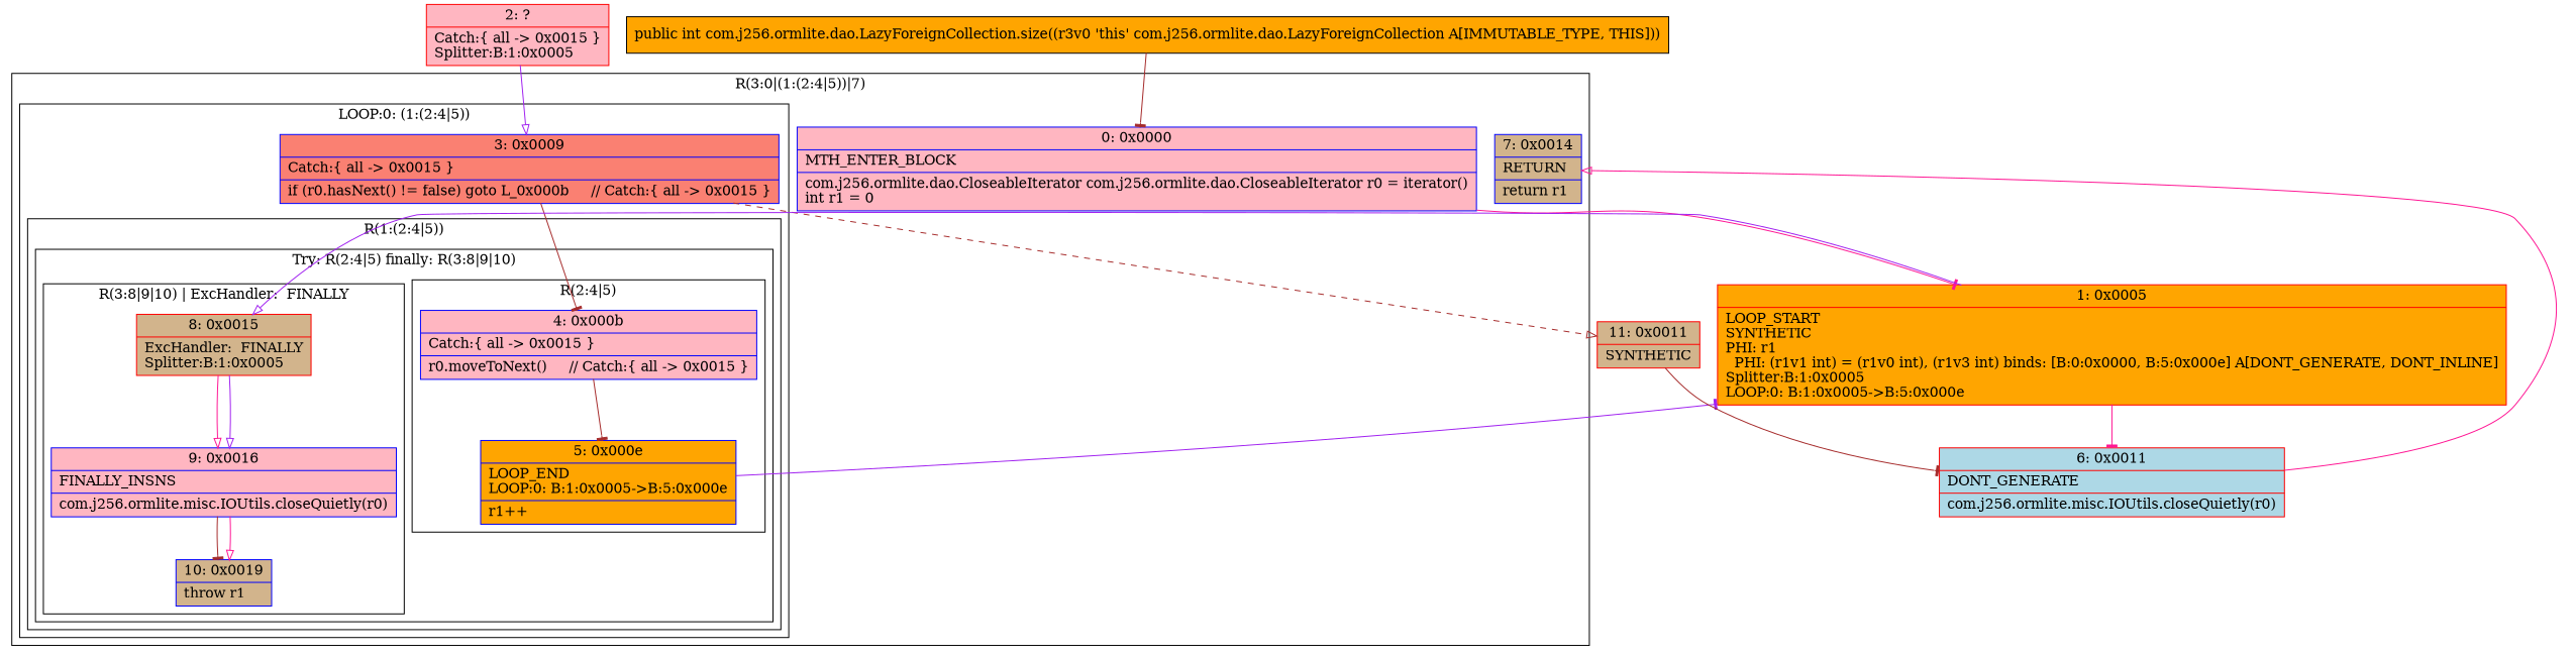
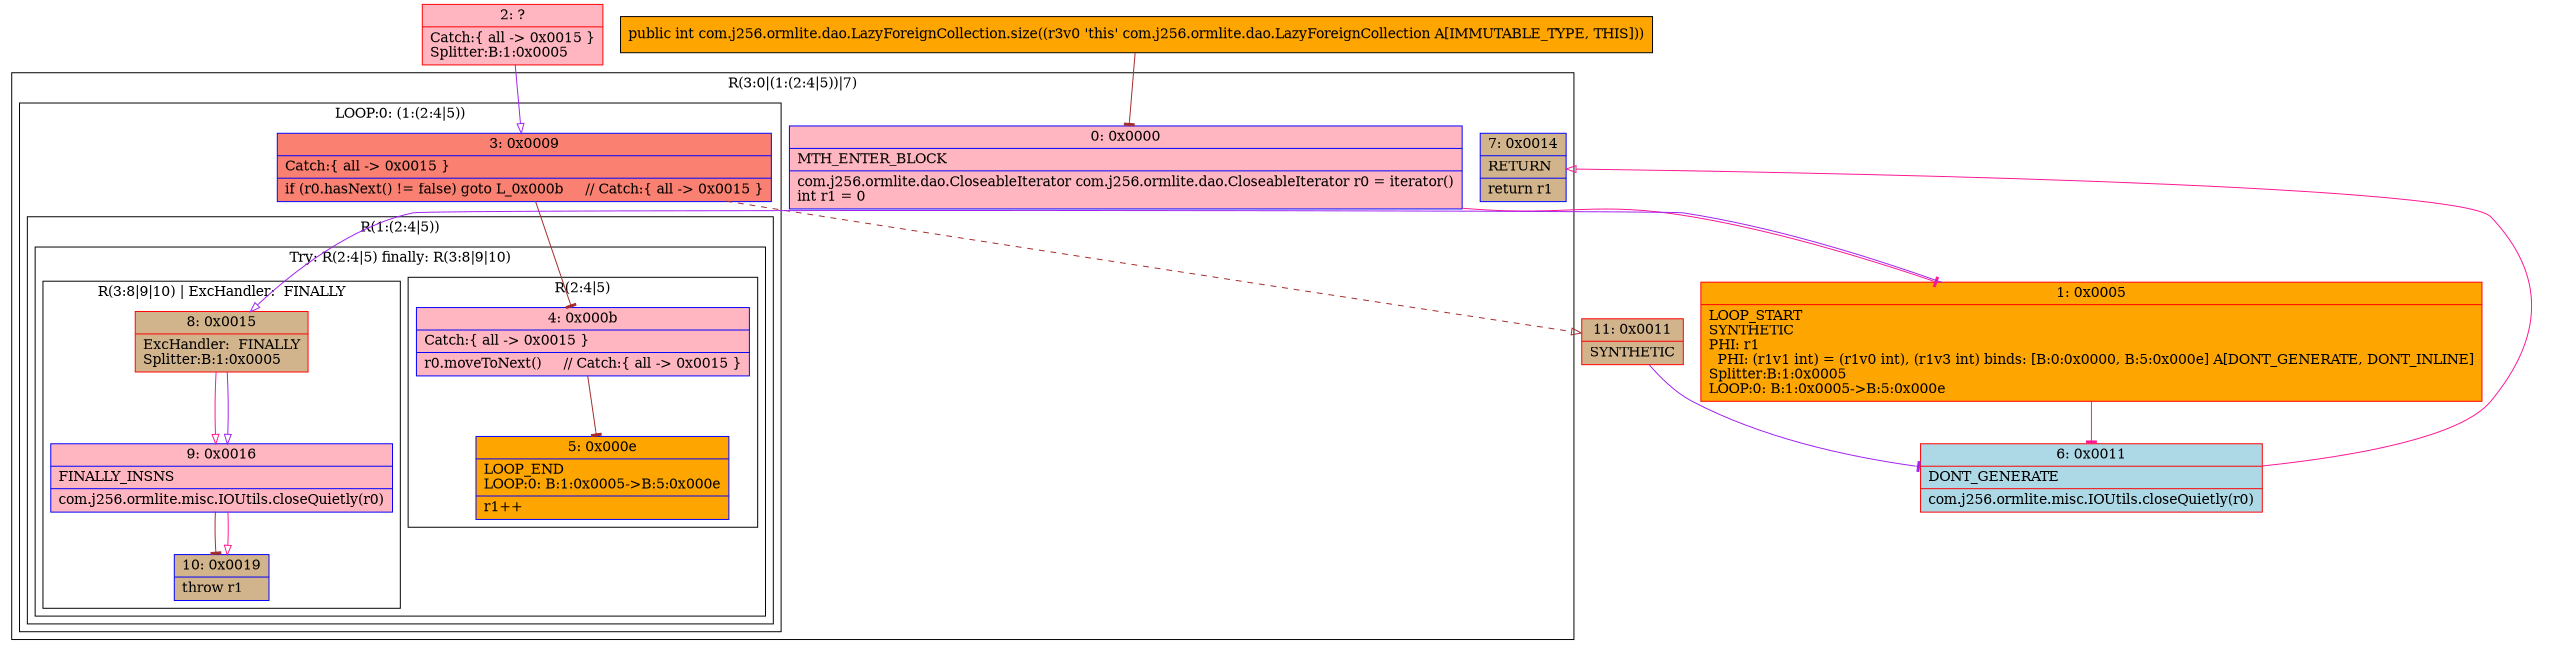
  digraph {
    node [color=blue fillcolor=lightpink shape=record style=filled]
    edge [arrowhead=tee color=brown]
    n1 [label="{4\:\ 0x000b|Catch:\{ all \-\> 0x0015 \}\l|r0.moveToNext()     \/\/ Catch:\{ all \-\> 0x0015 \}\l}"]
    n2 [fillcolor=orange label="{5\:\ 0x000e|LOOP_END\lLOOP:0: B:1:0x0005\-\>B:5:0x000e\l|r1++\l}"]
    n3 [color=red fillcolor=tan label="{8\:\ 0x0015|ExcHandler:  FINALLY\lSplitter:B:1:0x0005\l}"]
    n4 [label="{9\:\ 0x0016|FINALLY_INSNS\l|com.j256.ormlite.misc.IOUtils.closeQuietly(r0)\l}"]
    n5 [fillcolor=tan label="{10\:\ 0x0019|throw r1\l}"]
    n6 [fillcolor=salmon label="{3\:\ 0x0009|Catch:\{ all \-\> 0x0015 \}\l|if (r0.hasNext() != false) goto L_0x000b     \/\/ Catch:\{ all \-\> 0x0015 \}\l}"]
    n7 [label="{0\:\ 0x0000|MTH_ENTER_BLOCK\l|com.j256.ormlite.dao.CloseableIterator com.j256.ormlite.dao.CloseableIterator r0 = iterator()\lint r1 = 0\l}"]
    n8 [fillcolor=tan label="{7\:\ 0x0014|RETURN\l|return r1\l}"]
    n9 [color=red fillcolor=orange label="{1\:\ 0x0005|LOOP_START\lSYNTHETIC\lPHI: r1 \l  PHI: (r1v1 int) = (r1v0 int), (r1v3 int) binds: [B:0:0x0000, B:5:0x000e] A[DONT_GENERATE, DONT_INLINE]\lSplitter:B:1:0x0005\lLOOP:0: B:1:0x0005\-\>B:5:0x000e\l}"]
    n10 [color=red fillcolor=tan label="{11\:\ 0x0011|SYNTHETIC\l}"]
    n11 [color=red fillcolor=lightblue label="{6\:\ 0x0011|DONT_GENERATE\l|com.j256.ormlite.misc.IOUtils.closeQuietly(r0)\l}"]
    n12 [color=red label="{2\:\ ?|Catch:\{ all \-\> 0x0015 \}\lSplitter:B:1:0x0005\l}"]
    n13 [fillcolor=orange label="{public int com.j256.ormlite.dao.LazyForeignCollection.size((r3v0 'this' com.j256.ormlite.dao.LazyForeignCollection A[IMMUTABLE_TYPE, THIS])) }" color=""]
    subgraph cluster_1 {
      label="R(3:0|(1:(2:4|5))|7)"
      n7
      n8
      subgraph cluster_2 {
        label="LOOP:0: (1:(2:4|5))"
        n6
        subgraph cluster_3 {
          label="R(1:(2:4|5))"
          subgraph cluster_4 {
            label="Try: R(2:4|5) finally: R(3:8|9|10)"
            subgraph cluster_5 {
              label="R(2:4|5)"
              n1
              n2
            }
            subgraph cluster_6 {
              label="R(3:8|9|10) | ExcHandler:  FINALLY\l"
              n3
              n4
              n5
            }
          }
        }
      }
    }
    subgraph cluster_7 {
      label="R(3:8|9|10) | ExcHandler:  FINALLY\l"
    }
    n1 -> n2
-   n2 -> n9 [color=purple]
    n3 -> n4 [arrowhead=onormal color=deeppink]
    n3 -> n4 [arrowhead=onormal color=purple]
    n4 -> n5
    n4 -> n5 [arrowhead=onormal color=deeppink]
    n6 -> n1
    n6 -> n10 [arrowhead=onormal style=dashed]
    n7 -> n9 [color=deeppink]
    n9 -> n3 [arrowhead=onormal color=purple]
    n9 -> n11 [color=deeppink]
-   n10 -> n11
+   n10 -> n11 [color=purple]
    n11 -> n8 [arrowhead=onormal color=deeppink]
    n12 -> n6 [arrowhead=onormal color=purple]
    n13 -> n7
  }
